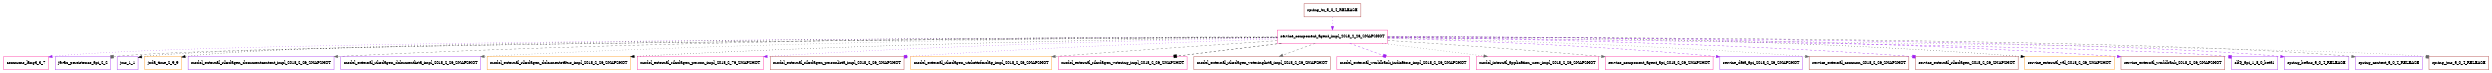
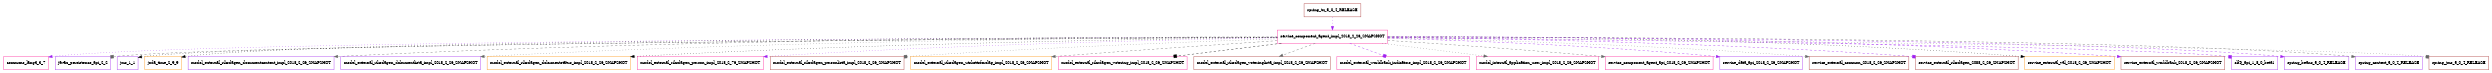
  digraph {
    node [color=purple fontsize=10.0 shape=box]
    edge [arrowhead=normal color=gray40 style=dashed]
    service_component_agent_impl_2018_2_26_SNAPSHOT [color=deeppink]
    commons_lang3_3_7 [color=deeppink]
    javax_persistence_api_2_2
    jms_1_1
    joda_time_2_9_9 [color=darkorange]
    model_external_riksdagen_documentcontent_impl_2018_2_26_SNAPSHOT
    model_external_riksdagen_dokumentlista_impl_2018_2_26_SNAPSHOT
    model_external_riksdagen_dokumentstatus_impl_2018_2_26_SNAPSHOT [color=darkorange]
    n9 [color=deeppink label=model_external_riksdagen_person_impl_2018_2_76_SNAPSHOT]
    model_external_riksdagen_personlista_impl_2018_2_26_SNAPSHOT [color=brown]
    model_external_riksdagen_utskottsforslag_impl_2018_2_26_SNAPSHOT [color=darkorange]
    model_external_riksdagen_votering_impl_2018_2_26_SNAPSHOT [color=deeppink]
    model_external_riksdagen_voteringlista_impl_2018_2_26_SNAPSHOT [color=brown]
    model_external_worldbank_indicators_impl_2018_2_26_SNAPSHOT [color=deeppink]
    model_internal_application_user_impl_2018_2_26_SNAPSHOT [color=deeppink]
    service_component_agent_api_2018_2_26_SNAPSHOT [color=deeppink]
    service_data_api_2018_2_26_SNAPSHOT
    service_external_common_2018_2_26_SNAPSHOT [color=brown]
-   service_external_riksdagen_2018_2_26_SNAPSHOT [color=brown]
+   service_external_riksdagen_2018_2_26_SNAPSHOT [color=brown label=service_external_riksdagen_2088_2_26_SNAPSHOT]
    service_external_val_2018_2_26_SNAPSHOT [color=darkorange]
    service_external_worldbank_2018_2_26_SNAPSHOT [color=brown]
    slf4j_api_1_8_0_beta1
    spring_beans_5_0_4_RELEASE
    spring_context_5_0_4_RELEASE
    spring_jms_5_0_4_RELEASE [color=brown]
    spring_tx_5_0_4_RELEASE [color=brown]
    service_component_agent_impl_2018_2_26_SNAPSHOT -> commons_lang3_3_7 [color=purple style=dotted]
    service_component_agent_impl_2018_2_26_SNAPSHOT -> javax_persistence_api_2_2 [arrowhead=box]
    service_component_agent_impl_2018_2_26_SNAPSHOT -> jms_1_1 [color=black style=dotted]
    service_component_agent_impl_2018_2_26_SNAPSHOT -> joda_time_2_9_9 [color=black style=dotted]
    service_component_agent_impl_2018_2_26_SNAPSHOT -> model_external_riksdagen_documentcontent_impl_2018_2_26_SNAPSHOT
    service_component_agent_impl_2018_2_26_SNAPSHOT -> model_external_riksdagen_dokumentlista_impl_2018_2_26_SNAPSHOT [style=dotted]
    service_component_agent_impl_2018_2_26_SNAPSHOT -> model_external_riksdagen_dokumentstatus_impl_2018_2_26_SNAPSHOT [color=black style=dotted]
    service_component_agent_impl_2018_2_26_SNAPSHOT -> n9 [color=purple style=dotted]
-   service_component_agent_impl_2018_2_26_SNAPSHOT -> model_external_riksdagen_personlista_impl_2018_2_26_SNAPSHOT [arrowhead=box color=purple style=dotted]
+   service_component_agent_impl_2018_2_26_SNAPSHOT -> model_external_riksdagen_personlista_impl_2018_2_26_SNAPSHOT [arrowhead=box style=dotted]
    service_component_agent_impl_2018_2_26_SNAPSHOT -> model_external_riksdagen_utskottsforslag_impl_2018_2_26_SNAPSHOT
    service_component_agent_impl_2018_2_26_SNAPSHOT -> model_external_riksdagen_votering_impl_2018_2_26_SNAPSHOT [arrowhead=box color=black]
    service_component_agent_impl_2018_2_26_SNAPSHOT -> model_external_riksdagen_voteringlista_impl_2018_2_26_SNAPSHOT
    service_component_agent_impl_2018_2_26_SNAPSHOT -> model_external_worldbank_indicators_impl_2018_2_26_SNAPSHOT [arrowhead=box color=purple]
    service_component_agent_impl_2018_2_26_SNAPSHOT -> model_internal_application_user_impl_2018_2_26_SNAPSHOT [style=dotted]
    service_component_agent_impl_2018_2_26_SNAPSHOT -> service_component_agent_api_2018_2_26_SNAPSHOT
    service_component_agent_impl_2018_2_26_SNAPSHOT -> service_data_api_2018_2_26_SNAPSHOT [color=purple]
    service_component_agent_impl_2018_2_26_SNAPSHOT -> service_external_common_2018_2_26_SNAPSHOT [style=dotted]
    service_component_agent_impl_2018_2_26_SNAPSHOT -> service_external_riksdagen_2018_2_26_SNAPSHOT [arrowhead=box color=purple]
    service_component_agent_impl_2018_2_26_SNAPSHOT -> service_external_val_2018_2_26_SNAPSHOT [color=black style=dotted]
    service_component_agent_impl_2018_2_26_SNAPSHOT -> service_external_worldbank_2018_2_26_SNAPSHOT [color=purple]
    service_component_agent_impl_2018_2_26_SNAPSHOT -> slf4j_api_1_8_0_beta1 [arrowhead=box color=purple]
    service_component_agent_impl_2018_2_26_SNAPSHOT -> spring_beans_5_0_4_RELEASE [color=purple]
    service_component_agent_impl_2018_2_26_SNAPSHOT -> spring_context_5_0_4_RELEASE
    service_component_agent_impl_2018_2_26_SNAPSHOT -> spring_jms_5_0_4_RELEASE [arrowhead=box style=dotted]
    spring_tx_5_0_4_RELEASE -> service_component_agent_impl_2018_2_26_SNAPSHOT [color=purple style=dotted]
  }
